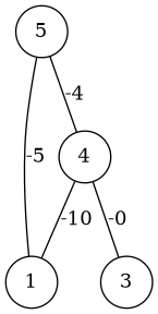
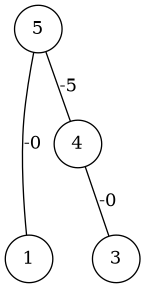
  graph {
    fontname="Helvetica,Arial,sans-serif"
    node [shape=circle]
    5
    1
    4
    3
-   5 -- 1 [label=-5]
-   5 -- 4 [label=-4]
-   4 -- 1 [label=-10]
+   5 -- 1 [label=-0]
+   5 -- 4 [label=-5]
    4 -- 3 [label=-0]
  }
